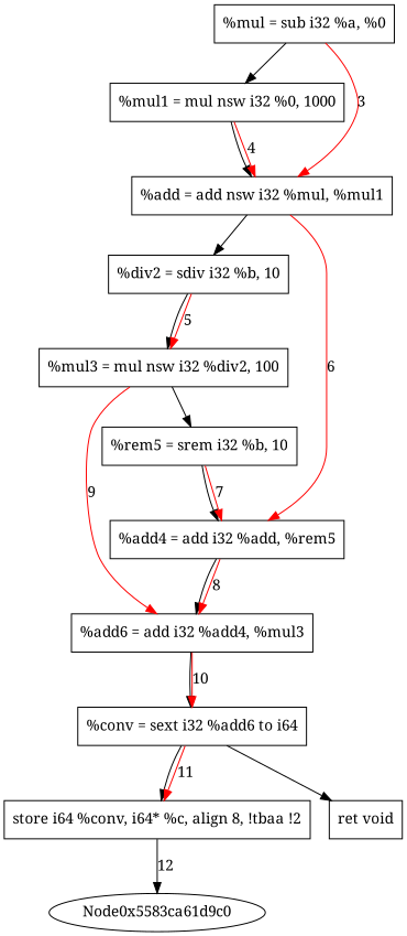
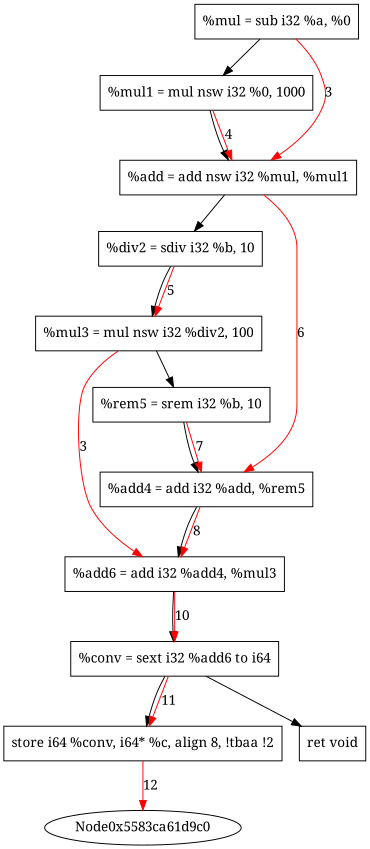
  digraph {
    fontname="Noto Serif"
    node [fontname="Noto Serif" shape=record]
    edge [fontname="Noto Serif"]
    n1 [label="  %mul = sub i32 %a, %0"]
    n2 [label="  %mul1 = mul nsw i32 %0, 1000"]
    n3 [label="  %add = add nsw i32 %mul, %mul1"]
    n4 [label="  %div2 = sdiv i32 %b, 10"]
    n5 [label="  %add4 = add i32 %add, %rem5"]
    n6 [label="  %mul3 = mul nsw i32 %div2, 100"]
    n7 [label="  %add6 = add i32 %add4, %mul3"]
    n8 [label="  %rem5 = srem i32 %b, 10"]
    n9 [label="  %conv = sext i32 %add6 to i64"]
    n10 [label="  store i64 %conv, i64* %c, align 8, !tbaa !2"]
    n11 [label="  ret void"]
    Node0x5583ca61d9c0 [shape=""]
    n1 -> n2
    n1 -> n3 [color=red label=3]
    n2 -> n3
    n2 -> n3 [color=red label=4]
    n3 -> n4
    n3 -> n5 [color=red label=6]
    n4 -> n6
    n4 -> n6 [color=red label=5]
    n5 -> n7
    n5 -> n7 [color=red label=8]
-   n6 -> n7 [color=red label=9]
+   n6 -> n7 [color=red label=3]
    n6 -> n8
    n7 -> n9
    n7 -> n9 [color=red label=10]
    n8 -> n5
    n8 -> n5 [color=red label=7]
    n9 -> n10
    n9 -> n10 [color=red label=11]
    n9 -> n11
-   n10 -> Node0x5583ca61d9c0 [color=black label=12]
+   n10 -> Node0x5583ca61d9c0 [color=red label=12]
  }
